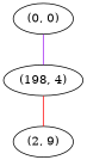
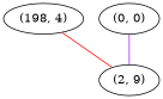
  graph {
    "(198, 4)"
    "(2, 9)"
    "(0, 0)"
    "(198, 4)" -- "(2, 9)" [color=red weight=1]
-   "(0, 0)" -- "(198, 4)" [color=purple weight=4]
+   "(0, 0)" -- "(2, 9)" [color=purple weight=4]
  }
